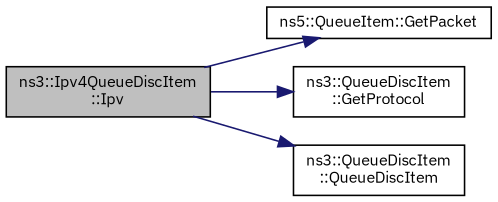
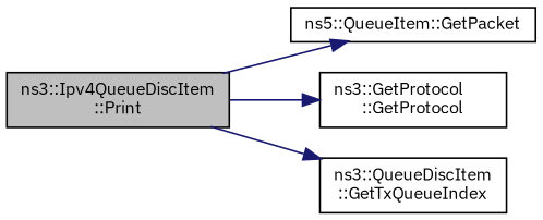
  digraph {
    fontname="IBM Plex Sans"
    rankdir=LR
    node [color=black fillcolor=white fontname="IBM Plex Sans" fontsize=10 shape=record style=filled]
    edge [color=midnightblue fontname="IBM Plex Sans" fontsize=10 labelfontname=Helvetica labelfontsize=10 style=solid]
-   n1 [fillcolor=grey75 fontcolor=black height=0.2 label="ns3::Ipv4QueueDiscItem\l::Ipv" width=0.4]
+   n1 [fillcolor=grey75 fontcolor=black height=0.2 label="ns3::Ipv4QueueDiscItem\l::Print" width=0.4]
    n2 [height=0.2 label="ns5::QueueItem::GetPacket" width=0.4]
-   n3 [height=0.2 label="ns3::QueueDiscItem\l::GetProtocol" width=0.4]
-   n4 [height=0.2 label="ns3::QueueDiscItem\l::QueueDiscItem" width=0.4]
+   n3 [height=0.2 label="ns3::GetProtocol\l::GetProtocol" width=0.4]
+   n4 [height=0.2 label="ns3::QueueDiscItem\l::GetTxQueueIndex" width=0.4]
    n1 -> n2
    n1 -> n3
    n1 -> n4
  }
